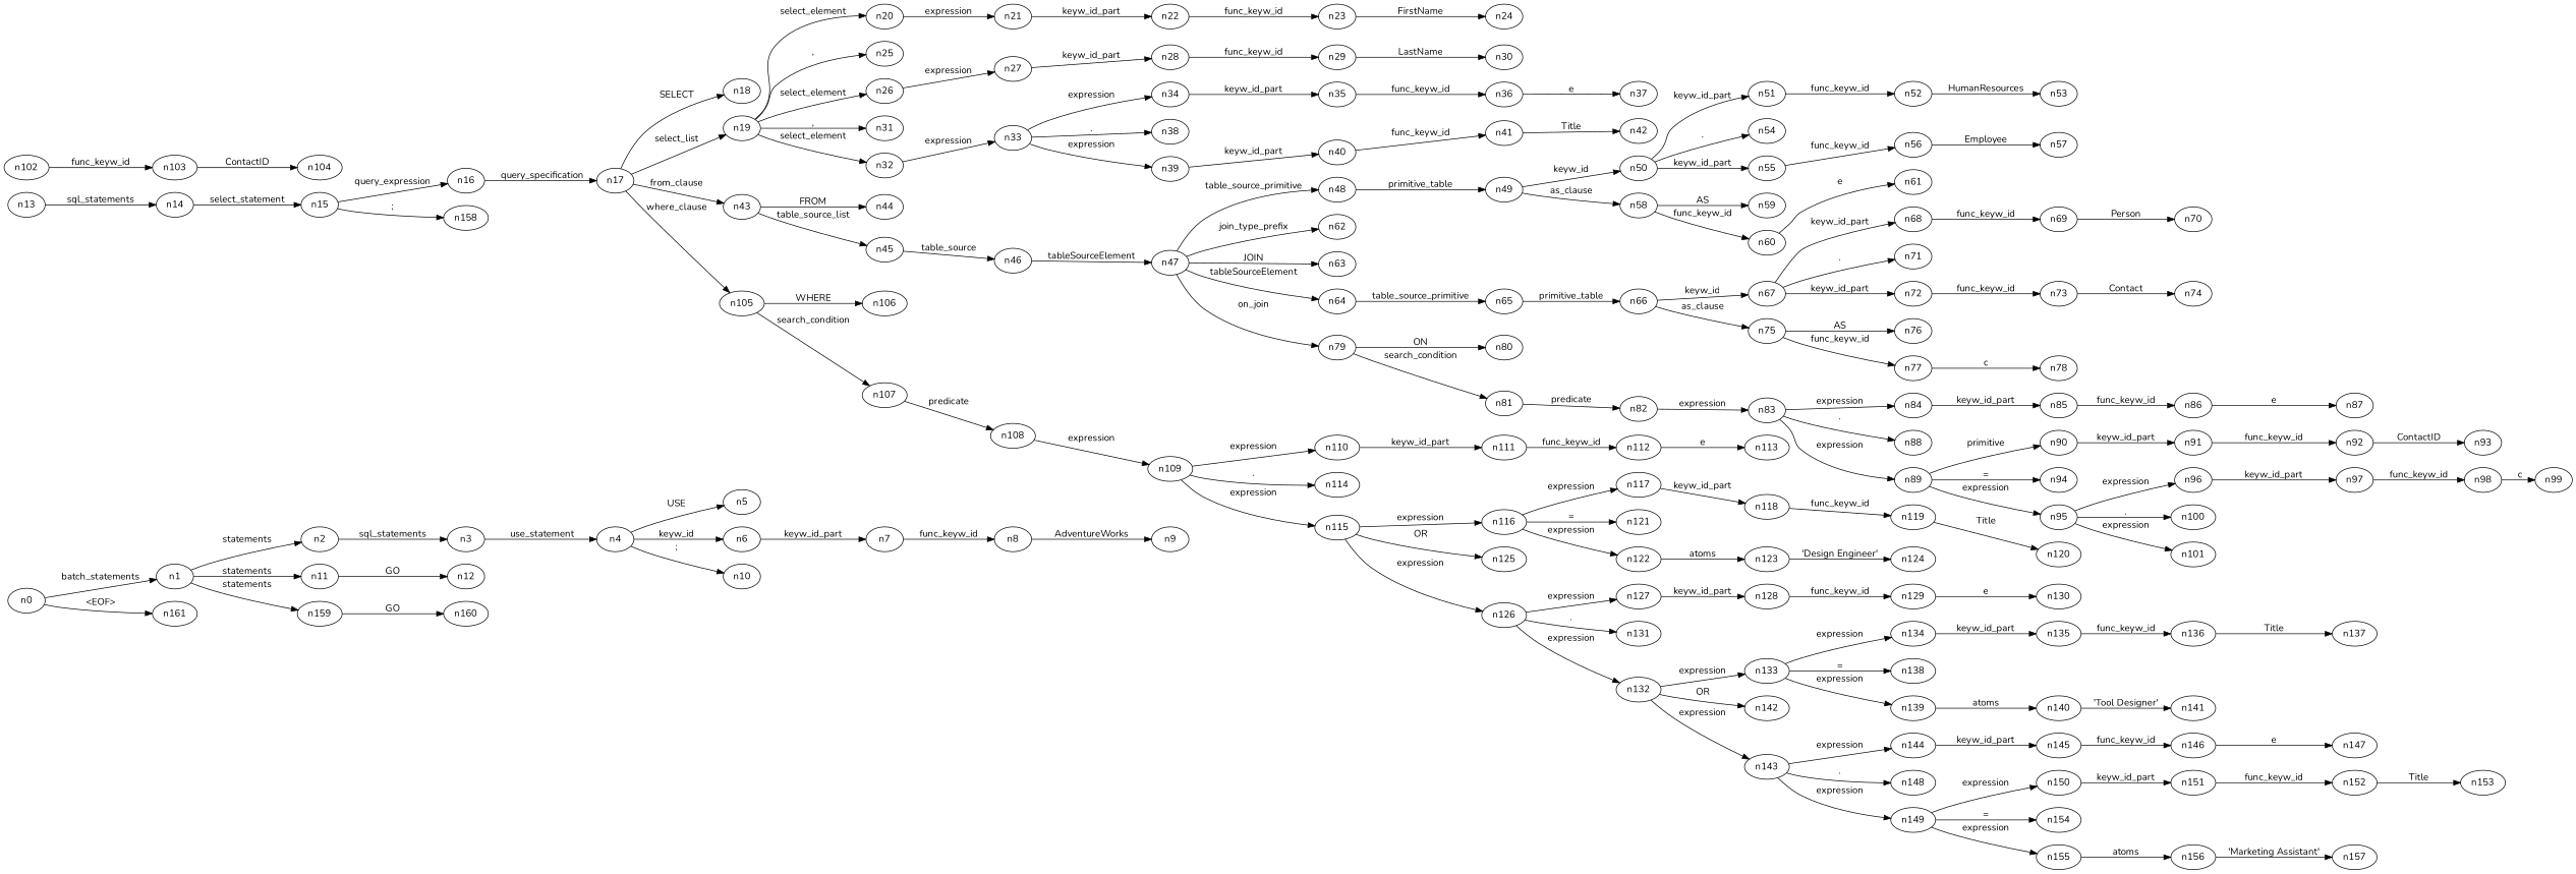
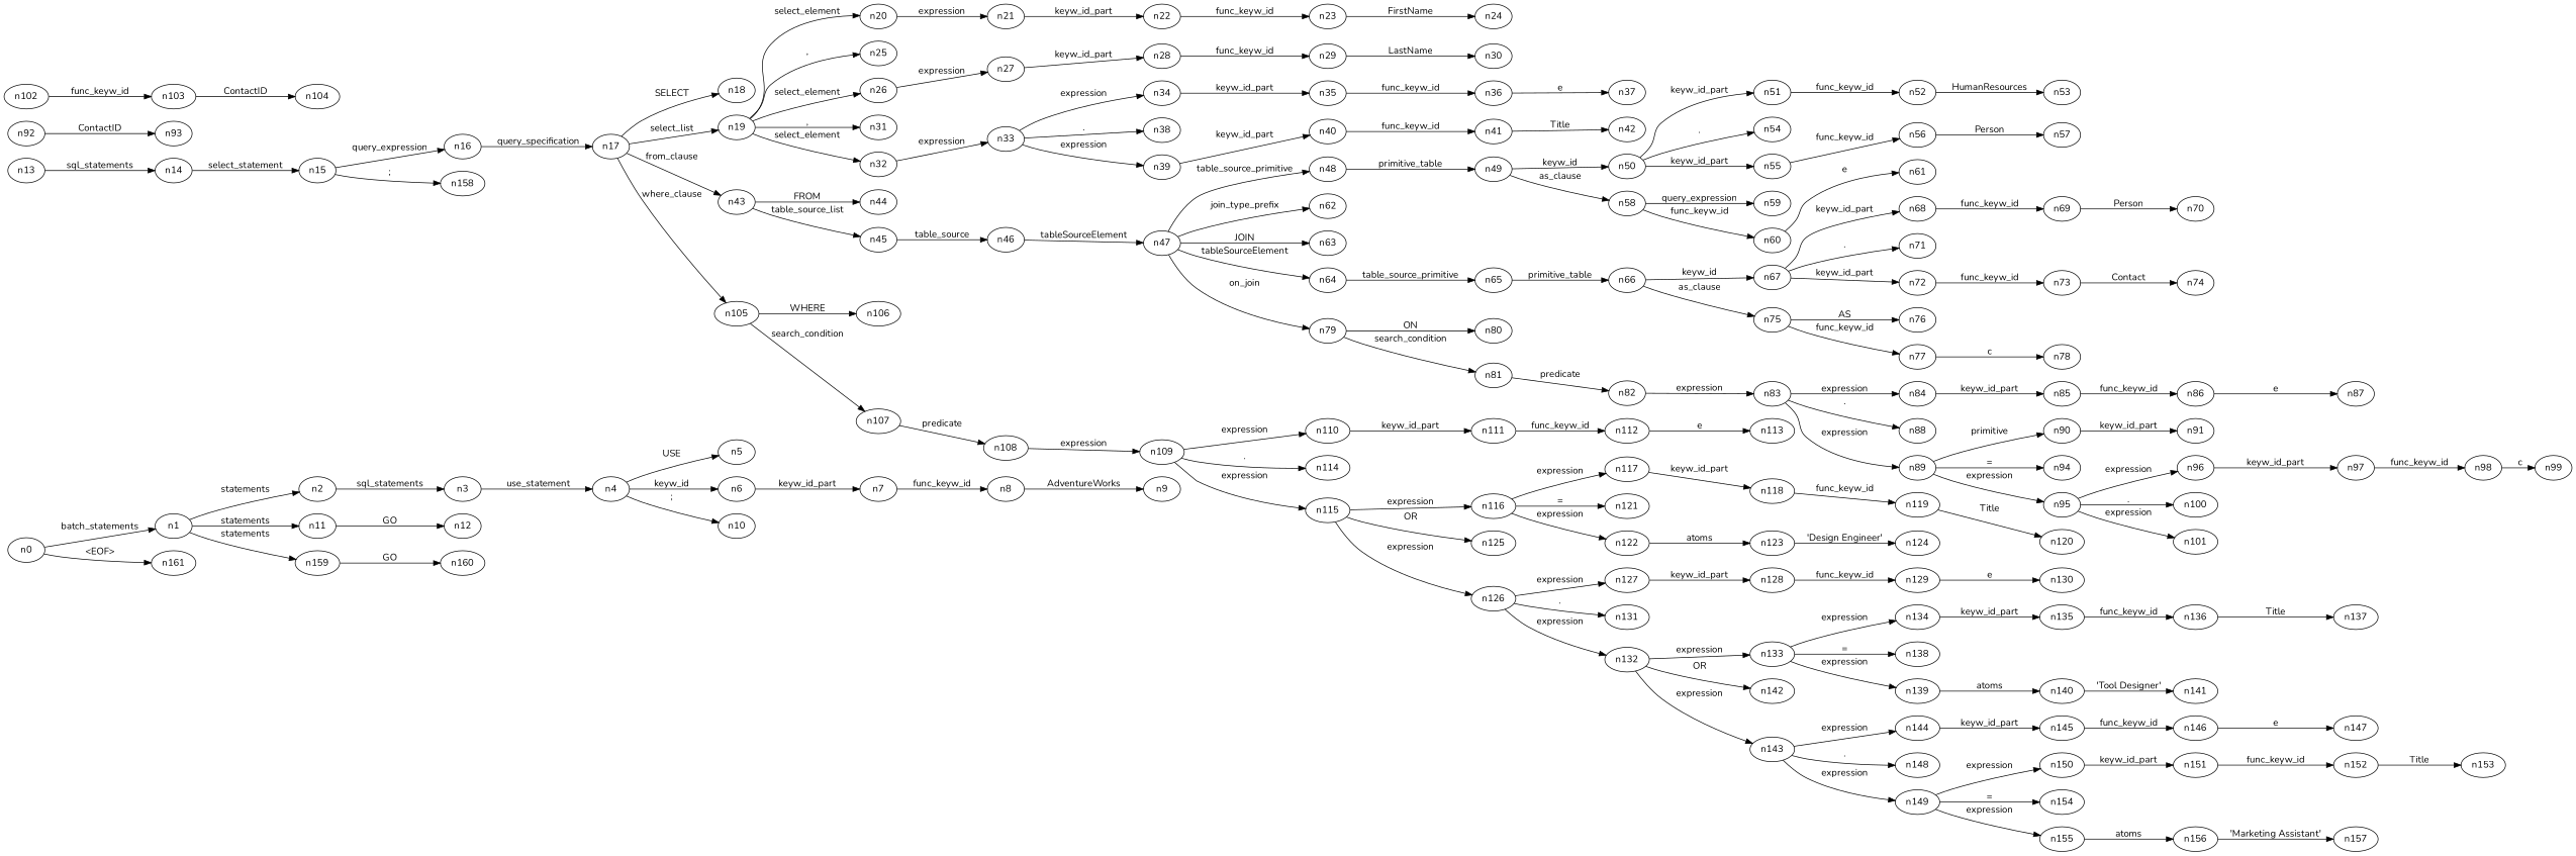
  digraph {
    fontname=Nunito
    rankdir=LR
    node [fontname=Nunito]
    edge [fontname=Nunito]
    n0
    n1
    n161
    n2
    n11
    n159
    n3
    n12
    n13
    n14
    n160
    n4
    n5
    n6
    n10
    n7
    n8
    n9
    n15
    n16
    n158
    n17
    n18
    n19
    n43
    n105
    n20
    n25
    n26
    n31
    n32
    n44
    n45
    n106
    n107
    n21
    n27
    n33
    n22
    n23
    n24
    n28
    n29
    n30
    n34
    n38
    n39
    n35
    n40
    n36
    n37
    n41
    n42
    n46
    n47
    n48
    n62
    n63
    n64
    n79
    n49
    n65
    n80
    n81
    n50
    n58
    n51
    n54
    n55
    n59
    n60
    n52
    n56
    n53
    n57
    n61
    n66
    n67
    n75
    n68
    n71
    n72
    n76
    n77
    n69
    n73
    n70
    n74
    n78
    n82
    n83
    n84
    n88
    n89
    n85
    n90
    n94
    n95
    n86
    n87
    n91
    n96
    n100
    n101
    n92
    n93
    n97
    n98
    n99
    n102
    n103
    n104
    n108
    n109
    n110
    n114
    n115
    n111
    n116
    n125
    n126
    n112
    n113
    n117
    n121
    n122
    n127
    n131
    n132
    n118
    n123
    n119
    n120
    n124
    n128
    n133
    n142
    n143
    n129
    n130
    n134
    n138
    n139
    n144
    n148
    n149
    n135
    n140
    n136
    n137
    n141
    n145
    n150
    n154
    n155
    n146
    n147
    n151
    n156
    n152
    n153
    n157
    n0 -> n1 [label=batch_statements]
    n0 -> n161 [label="<EOF>"]
    n1 -> n2 [label=statements]
    n1 -> n11 [label=statements]
    n1 -> n159 [label=statements]
    n2 -> n3 [label=sql_statements]
    n11 -> n12 [label=GO]
    n159 -> n160 [label=GO]
    n3 -> n4 [label=use_statement]
    n13 -> n14 [label=sql_statements]
    n14 -> n15 [label=select_statement]
    n4 -> n5 [label=USE]
    n4 -> n6 [label=keyw_id]
    n4 -> n10 [label=";"]
    n6 -> n7 [label=keyw_id_part]
    n7 -> n8 [label=func_keyw_id]
    n8 -> n9 [label=AdventureWorks]
    n15 -> n16 [label=query_expression]
    n15 -> n158 [label=";"]
    n16 -> n17 [label=query_specification]
    n17 -> n18 [label=SELECT]
    n17 -> n19 [label=select_list]
    n17 -> n43 [label=from_clause]
    n17 -> n105 [label=where_clause]
    n19 -> n20 [label=select_element]
    n19 -> n25 [label=","]
    n19 -> n26 [label=select_element]
    n19 -> n31 [label=","]
    n19 -> n32 [label=select_element]
    n43 -> n44 [label=FROM]
    n43 -> n45 [label=table_source_list]
    n105 -> n106 [label=WHERE]
    n105 -> n107 [label=search_condition]
    n20 -> n21 [label=expression]
    n26 -> n27 [label=expression]
    n32 -> n33 [label=expression]
    n45 -> n46 [label=table_source]
    n107 -> n108 [label=predicate]
    n21 -> n22 [label=keyw_id_part]
    n27 -> n28 [label=keyw_id_part]
    n33 -> n34 [label=expression]
    n33 -> n38 [label="."]
    n33 -> n39 [label=expression]
    n22 -> n23 [label=func_keyw_id]
    n23 -> n24 [label=FirstName]
    n28 -> n29 [label=func_keyw_id]
    n29 -> n30 [label=LastName]
    n34 -> n35 [label=keyw_id_part]
    n39 -> n40 [label=keyw_id_part]
    n35 -> n36 [label=func_keyw_id]
    n40 -> n41 [label=func_keyw_id]
    n36 -> n37 [label=e]
    n41 -> n42 [label=Title]
    n46 -> n47 [label=tableSourceElement]
    n47 -> n48 [label=table_source_primitive]
    n47 -> n62 [label=join_type_prefix]
    n47 -> n63 [label=JOIN]
    n47 -> n64 [label=tableSourceElement]
    n47 -> n79 [label=on_join]
    n48 -> n49 [label=primitive_table]
    n64 -> n65 [label=table_source_primitive]
    n79 -> n80 [label=ON]
    n79 -> n81 [label=search_condition]
    n49 -> n50 [label=keyw_id]
    n49 -> n58 [label=as_clause]
    n65 -> n66 [label=primitive_table]
    n81 -> n82 [label=predicate]
    n50 -> n51 [label=keyw_id_part]
    n50 -> n54 [label="."]
    n50 -> n55 [label=keyw_id_part]
-   n58 -> n59 [label=AS]
+   n58 -> n59 [label=query_expression]
    n58 -> n60 [label=func_keyw_id]
    n51 -> n52 [label=func_keyw_id]
    n55 -> n56 [label=func_keyw_id]
    n60 -> n61 [label=e]
    n52 -> n53 [label=HumanResources]
-   n56 -> n57 [label=Employee]
+   n56 -> n57 [label=Person]
    n66 -> n67 [label=keyw_id]
    n66 -> n75 [label=as_clause]
    n67 -> n68 [label=keyw_id_part]
    n67 -> n71 [label="."]
    n67 -> n72 [label=keyw_id_part]
    n75 -> n76 [label=AS]
    n75 -> n77 [label=func_keyw_id]
    n68 -> n69 [label=func_keyw_id]
    n72 -> n73 [label=func_keyw_id]
    n77 -> n78 [label=c]
    n69 -> n70 [label=Person]
    n73 -> n74 [label=Contact]
    n82 -> n83 [label=expression]
    n83 -> n84 [label=expression]
    n83 -> n88 [label="."]
    n83 -> n89 [label=expression]
    n84 -> n85 [label=keyw_id_part]
    n89 -> n90 [label=primitive]
    n89 -> n94 [label="="]
    n89 -> n95 [label=expression]
    n85 -> n86 [label=func_keyw_id]
    n90 -> n91 [label=keyw_id_part]
    n95 -> n96 [label=expression]
    n95 -> n100 [label="."]
    n95 -> n101 [label=expression]
    n86 -> n87 [label=e]
-   n91 -> n92 [label=func_keyw_id]
    n96 -> n97 [label=keyw_id_part]
    n92 -> n93 [label=ContactID]
    n97 -> n98 [label=func_keyw_id]
    n98 -> n99 [label=c]
    n102 -> n103 [label=func_keyw_id]
    n103 -> n104 [label=ContactID]
    n108 -> n109 [label=expression]
    n109 -> n110 [label=expression]
    n109 -> n114 [label="."]
    n109 -> n115 [label=expression]
    n110 -> n111 [label=keyw_id_part]
    n115 -> n116 [label=expression]
    n115 -> n125 [label=OR]
    n115 -> n126 [label=expression]
    n111 -> n112 [label=func_keyw_id]
    n116 -> n117 [label=expression]
    n116 -> n121 [label="="]
    n116 -> n122 [label=expression]
    n126 -> n127 [label=expression]
    n126 -> n131 [label="."]
    n126 -> n132 [label=expression]
    n112 -> n113 [label=e]
    n117 -> n118 [label=keyw_id_part]
    n122 -> n123 [label=atoms]
    n127 -> n128 [label=keyw_id_part]
    n132 -> n133 [label=expression]
    n132 -> n142 [label=OR]
    n132 -> n143 [label=expression]
    n118 -> n119 [label=func_keyw_id]
    n123 -> n124 [label="'Design Engineer'"]
    n119 -> n120 [label=Title]
    n128 -> n129 [label=func_keyw_id]
    n133 -> n134 [label=expression]
    n133 -> n138 [label="="]
    n133 -> n139 [label=expression]
    n143 -> n144 [label=expression]
    n143 -> n148 [label="."]
    n143 -> n149 [label=expression]
    n129 -> n130 [label=e]
    n134 -> n135 [label=keyw_id_part]
    n139 -> n140 [label=atoms]
    n144 -> n145 [label=keyw_id_part]
    n149 -> n150 [label=expression]
    n149 -> n154 [label="="]
    n149 -> n155 [label=expression]
    n135 -> n136 [label=func_keyw_id]
    n140 -> n141 [label="'Tool Designer'"]
    n136 -> n137 [label=Title]
    n145 -> n146 [label=func_keyw_id]
    n150 -> n151 [label=keyw_id_part]
    n155 -> n156 [label=atoms]
    n146 -> n147 [label=e]
    n151 -> n152 [label=func_keyw_id]
    n156 -> n157 [label="'Marketing Assistant'"]
    n152 -> n153 [label=Title]
  }
